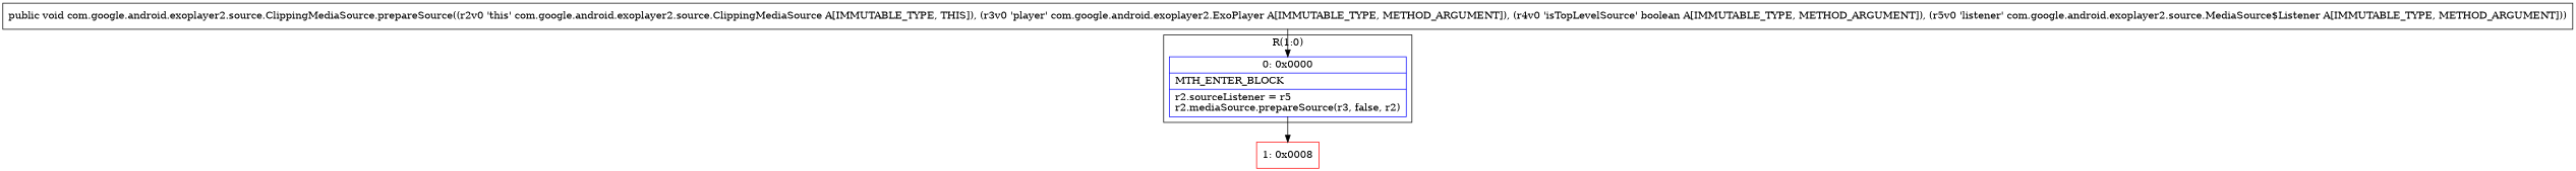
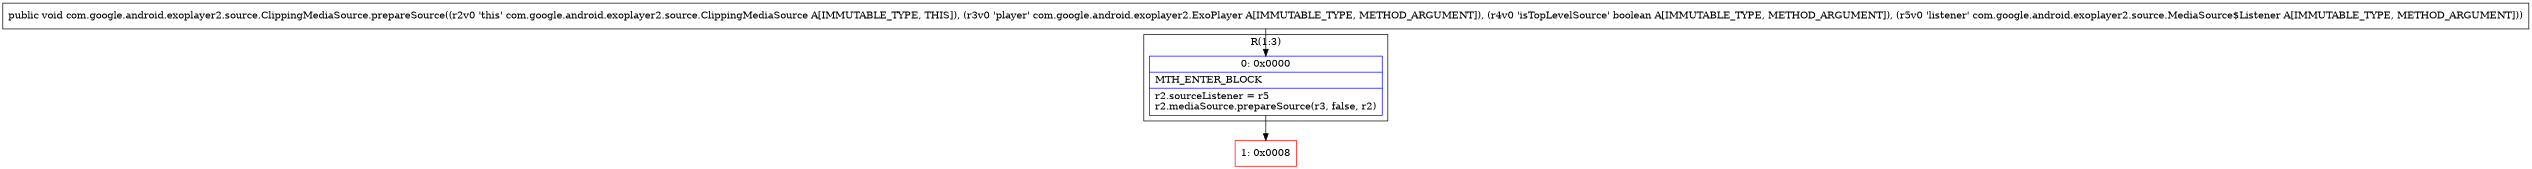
  digraph {
    node [shape=record]
    n1 [color=blue label="{0\:\ 0x0000|MTH_ENTER_BLOCK\l|r2.sourceListener = r5\lr2.mediaSource.prepareSource(r3, false, r2)\l}"]
    n2 [color=red label="{1\:\ 0x0008}"]
    n3 [label="{public void com.google.android.exoplayer2.source.ClippingMediaSource.prepareSource((r2v0 'this' com.google.android.exoplayer2.source.ClippingMediaSource A[IMMUTABLE_TYPE, THIS]), (r3v0 'player' com.google.android.exoplayer2.ExoPlayer A[IMMUTABLE_TYPE, METHOD_ARGUMENT]), (r4v0 'isTopLevelSource' boolean A[IMMUTABLE_TYPE, METHOD_ARGUMENT]), (r5v0 'listener' com.google.android.exoplayer2.source.MediaSource$Listener A[IMMUTABLE_TYPE, METHOD_ARGUMENT])) }"]
    subgraph cluster_1 {
-     label="R(1:0)"
+     label="R(1:3)"
      n1
    }
    n1 -> n2
    n3 -> n1
  }
